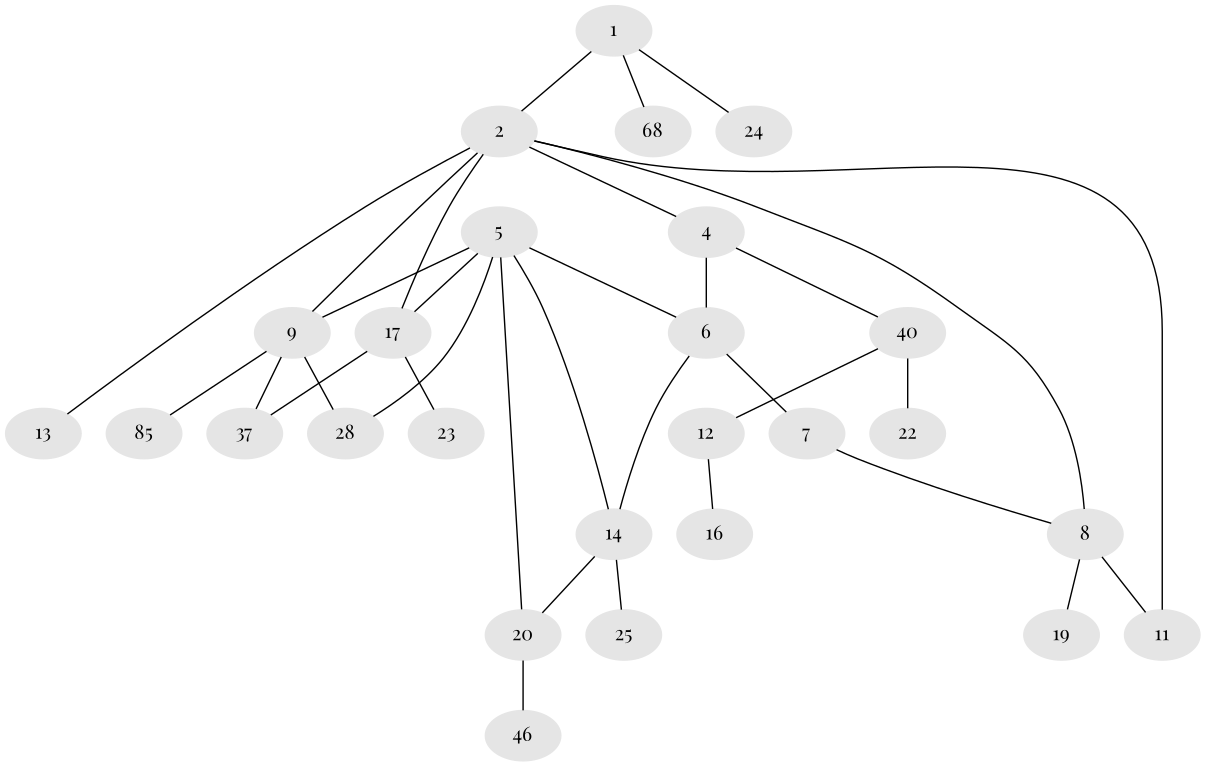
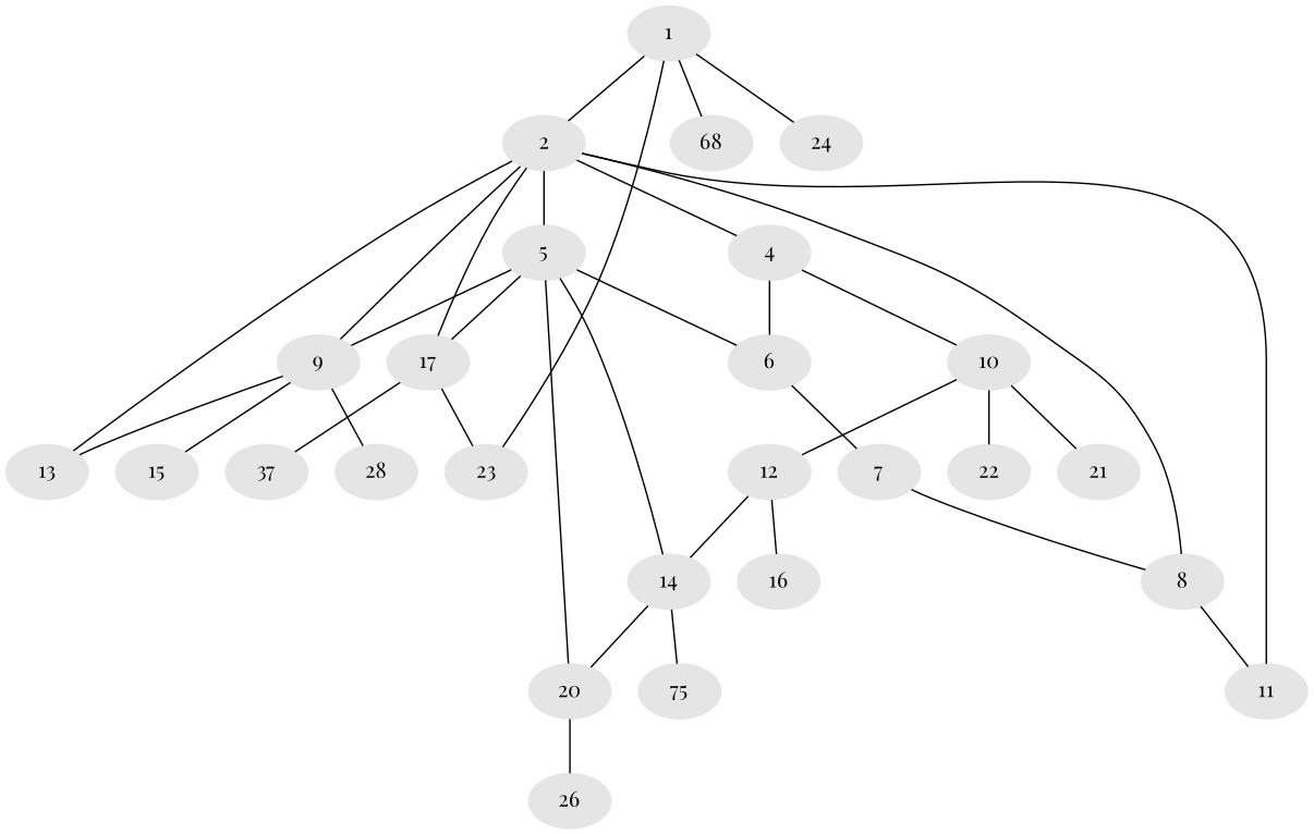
  graph {
    fontname="Playfair Display"
    node [color=gray90 fontname="Playfair Display" style=filled]
    edge [fontname="Playfair Display" weight=1.0]
    1
    2
    n3 [label=68]
    23
    24
    4
    5
    8
    9
    11
    13
    17
    6
-   10 [label=40]
+   10
    14
    20
-   19
-   15 [label=85]
+   15
    28
    n20 [label=37]
    7
    12
+   21
    22
-   25
-   26 [label=46]
+   25 [label=75]
+   26
    16
    1 -- 2
    1 -- n3
+   1 -- 23
    1 -- 24
    2 -- 4 [weight=2.0]
-   28 -- 5
+   2 -- 5
    2 -- 8 [weight=4.0]
    2 -- 9 [weight=2.0]
    2 -- 11
    2 -- 13
    2 -- 17
    4 -- 6 [weight=2.0]
    4 -- 10
    5 -- 9
    5 -- 17
    5 -- 6
    5 -- 14
    5 -- 20
    8 -- 11
-   8 -- 19
-   9 -- n20
+   9 -- 13
    9 -- 15
    9 -- 28
    17 -- 23
    17 -- n20
-   6 -- 14
+   12 -- 14
    6 -- 7
    10 -- 12
+   10 -- 21 [weight=2.0]
    10 -- 22
    14 -- 20
    14 -- 25
    20 -- 26 [weight=2.0]
    7 -- 8
    12 -- 16
  }
